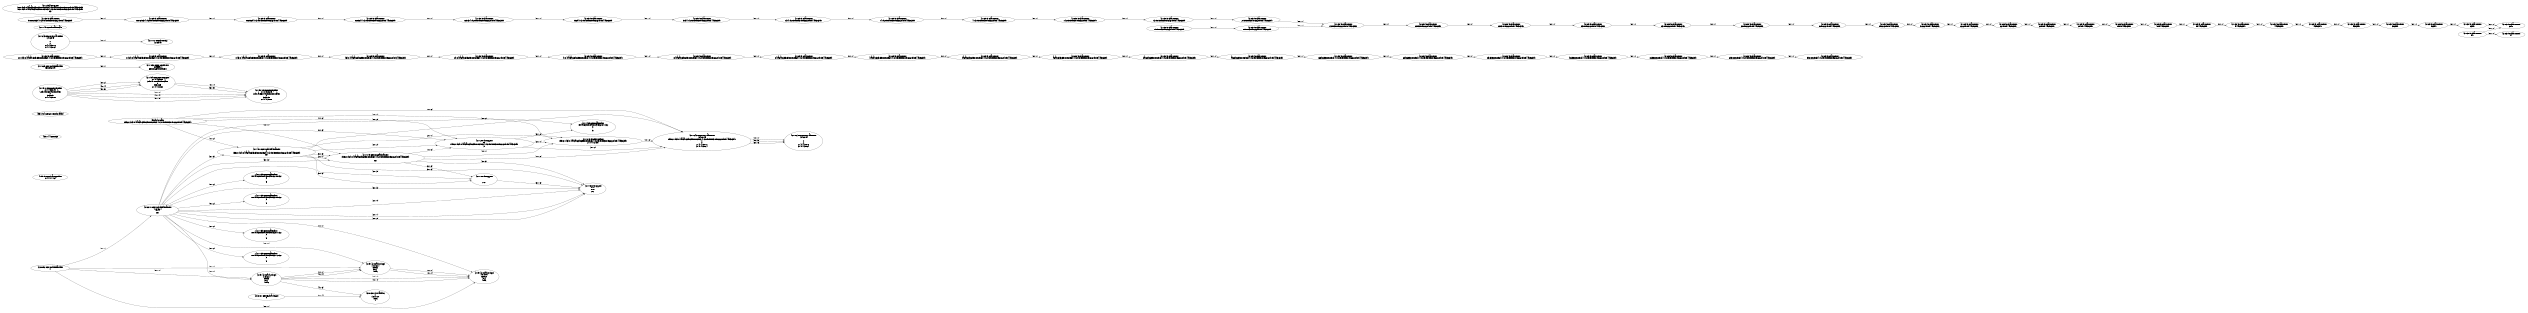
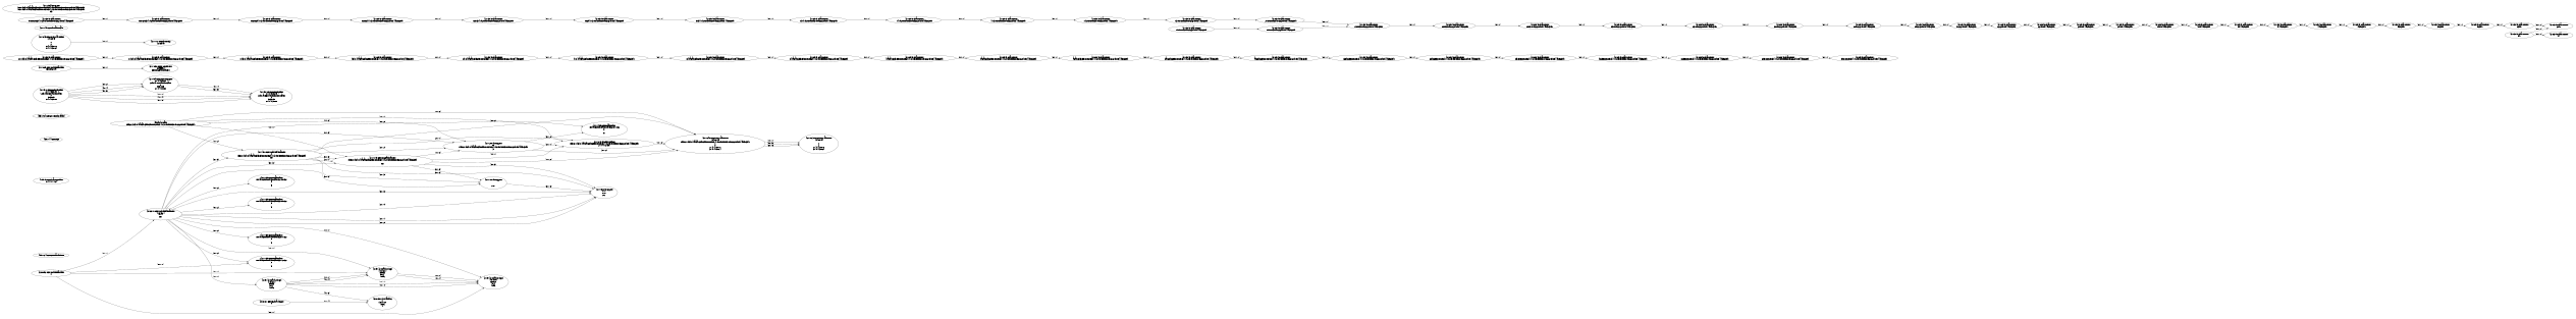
  digraph {
    rankdir=LR
    n1 [label="4594340.main\n055c01dcf184da6ab63f865588ec856b41d20505eee380566c28b8544fc5639b"]
    n2 [label="4217480.GetModuleFileNameA\n0\n055c01dcf184da6ab63f865588ec856b41d20505eee380566c28b8544fc5639b\n261"]
    n3 [label="4217079.GetLongPathNameA\n055c01dcf184da6ab63f865588ec856b41d20505eee380566c28b8544fc5639b\n\n261"]
    n4 [label="4217200.lstrcpynA\n05\n055c01dcf184da6ab63f865588ec856b41d20505eee380566c28b8544fc5639b\n3"]
    n5 [label="4217273.FindFirstFileA\n055c01dcf184da6ab63f865588ec856b41d20505eee380566c28b8544fc5639b\n2147412438"]
    n6 [label="4217643.RegQueryValueExA\n4216875\n055c01dcf184da6ab63f865588ec856b41d20505eee380566c28b8544fc5639b\n0\n0\n2147413070\n2147413064"]
    n7 [label="4217100.lstrcpynA\n\n\n261"]
    n8 [label="4217736.lstrcpynA\nPZM\nPZM\n261"]
    n9 [label="4217755.GetLocaleInfoA\nretval_GetThreadLocale_32841_32\n3\n\n5"]
    n10 [label="4217673.RegQueryValueExA\n4216875\n\n0\n0\n2147413070\n2147413064"]
    n11 [label="4220092.GetModuleHandleA\n0"]
    n12 [label="4216870.GetModuleFileNameA\n4194304\nPZM\n261"]
    n13 [label="4219742.LoadStringA\n4194304\n65503\nLs@\n4096"]
    n14 [label="4219742.LoadStringA\n4194304\n65502\nDs@\n4096"]
    n15 [label="4219742.LoadStringA\n4194304\n65500\n4s@\n4096"]
    n16 [label="4217755.GetLocaleInfoA\nretval_GetThreadLocale_32798_32\n3\n\n5"]
    n17 [label="4217755.GetLocaleInfoA\nretval_GetThreadLocale_32789_32\n3\n\n5"]
    n18 [label="4217755.GetLocaleInfoA\nretval_GetThreadLocale_32801_32\n3\n\n5"]
    n19 [label="4217755.GetLocaleInfoA\nretval_GetThreadLocale_32772_32\n3\n\n5"]
    n20 [label="4200030.VirtualAlloc\n0\n1310720\n4096\n4"]
    n21 [label="4208181.GetKeyboardType\n0"]
+   n22 [label="4591724.GetCommandLineA\n"]
    n23 [label="4199190.GetStartupInfoA\n2147417464"]
    n24 [label="4591744.GetACP\n"]
    n25 [label="4591754.GetCurrentThreadId\n"]
    n26 [label="4217510.RegOpenKeyExA\n2147483649\nSoftware\Borland\Locales\n0\n983065\n2147413080"]
    n27 [label="4217540.RegOpenKeyExA\n2147483650\nSoftware\Borland\Locales\n0\n983065\n2147413080"]
    n28 [label="4217570.RegOpenKeyExA\n2147483649\nSoftware\Borland\Delphi\Locales\n0\n983065\n2147413080"]
    n29 [label="4217029.GetModuleHandleA\nkernel32.dll"]
    n30 [label="4217052.GetProcAddress\n6295592\nGetLongPathNameA"]
    n31 [label="4216975.CharNextA\nc01dcf184da6ab63f865588ec856b41d20505eee380566c28b8544fc5639b"]
    n32 [label="4216975.CharNextA\n01dcf184da6ab63f865588ec856b41d20505eee380566c28b8544fc5639b"]
    n33 [label="4216975.CharNextA\n1dcf184da6ab63f865588ec856b41d20505eee380566c28b8544fc5639b"]
    n34 [label="4216975.CharNextA\ndcf184da6ab63f865588ec856b41d20505eee380566c28b8544fc5639b"]
    n35 [label="4216975.CharNextA\ncf184da6ab63f865588ec856b41d20505eee380566c28b8544fc5639b"]
    n36 [label="4216975.CharNextA\nf184da6ab63f865588ec856b41d20505eee380566c28b8544fc5639b"]
    n37 [label="4216975.CharNextA\n184da6ab63f865588ec856b41d20505eee380566c28b8544fc5639b"]
    n38 [label="4216975.CharNextA\n84da6ab63f865588ec856b41d20505eee380566c28b8544fc5639b"]
    n39 [label="4216975.CharNextA\n4da6ab63f865588ec856b41d20505eee380566c28b8544fc5639b"]
    n40 [label="4216975.CharNextA\nda6ab63f865588ec856b41d20505eee380566c28b8544fc5639b"]
    n41 [label="4216975.CharNextA\na6ab63f865588ec856b41d20505eee380566c28b8544fc5639b"]
    n42 [label="4217643.RegQueryValueExA\n4216875\n\n0\n0\n2147413070\n2147413064"]
    n43 [label="4217707.RegCloseKey\n4216875"]
    n44 [label="4217749.GetThreadLocale\n"]
    n45 [label="4216975.CharNextA\n6ab63f865588ec856b41d20505eee380566c28b8544fc5639b"]
    n46 [label="4216975.CharNextA\nab63f865588ec856b41d20505eee380566c28b8544fc5639b"]
    n47 [label="4216975.CharNextA\nb63f865588ec856b41d20505eee380566c28b8544fc5639b"]
    n48 [label="4216975.CharNextA\n63f865588ec856b41d20505eee380566c28b8544fc5639b"]
    n49 [label="4216975.CharNextA\n3f865588ec856b41d20505eee380566c28b8544fc5639b"]
    n50 [label="4216975.CharNextA\nf865588ec856b41d20505eee380566c28b8544fc5639b"]
    n51 [label="4216975.CharNextA\n865588ec856b41d20505eee380566c28b8544fc5639b"]
    n52 [label="4216975.CharNextA\n65588ec856b41d20505eee380566c28b8544fc5639b"]
    n53 [label="4216975.CharNextA\n5588ec856b41d20505eee380566c28b8544fc5639b"]
    n54 [label="4216975.CharNextA\n588ec856b41d20505eee380566c28b8544fc5639b"]
    n55 [label="4216975.CharNextA\n88ec856b41d20505eee380566c28b8544fc5639b"]
    n56 [label="4216975.CharNextA\n8ec856b41d20505eee380566c28b8544fc5639b"]
    n57 [label="4216975.CharNextA\nec856b41d20505eee380566c28b8544fc5639b"]
    n58 [label="4216975.CharNextA\nc856b41d20505eee380566c28b8544fc5639b"]
    n59 [label="4216975.CharNextA\n856b41d20505eee380566c28b8544fc5639b"]
    n60 [label="4216975.CharNextA\n56b41d20505eee380566c28b8544fc5639b"]
    n61 [label="4216975.CharNextA\n6b41d20505eee380566c28b8544fc5639b"]
    n62 [label="4216975.CharNextA\nb41d20505eee380566c28b8544fc5639b"]
    n63 [label="4216975.CharNextA\n41d20505eee380566c28b8544fc5639b"]
    n64 [label="4216975.CharNextA\n1d20505eee380566c28b8544fc5639b"]
    n65 [label="4216975.CharNextA\nd20505eee380566c28b8544fc5639b"]
    n66 [label="4216975.CharNextA\n20505eee380566c28b8544fc5639b"]
    n67 [label="4216975.CharNextA\n05eee380566c28b8544fc5639b"]
    n68 [label="4216975.CharNextA\n0505eee380566c28b8544fc5639b"]
    n69 [label="4216975.CharNextA\n505eee380566c28b8544fc5639b"]
    n70 [label="4216975.CharNextA\n5eee380566c28b8544fc5639b"]
    n71 [label="4216975.CharNextA\neee380566c28b8544fc5639b"]
    n72 [label="4216975.CharNextA\nee380566c28b8544fc5639b"]
    n73 [label="4216975.CharNextA\ne380566c28b8544fc5639b"]
    n74 [label="4216975.CharNextA\n380566c28b8544fc5639b"]
    n75 [label="4216975.CharNextA\n80566c28b8544fc5639b"]
    n76 [label="4216975.CharNextA\n0566c28b8544fc5639b"]
    n77 [label="4216975.CharNextA\n566c28b8544fc5639b"]
    n78 [label="4216975.CharNextA\n66c28b8544fc5639b"]
    n79 [label="4216975.CharNextA\n6c28b8544fc5639b"]
    n80 [label="4216975.CharNextA\nc28b8544fc5639b"]
    n81 [label="4216975.CharNextA\n28b8544fc5639b"]
    n82 [label="4216975.CharNextA\n8b8544fc5639b"]
    n83 [label="4216975.CharNextA\nb8544fc5639b"]
    n84 [label="4216975.CharNextA\n8544fc5639b"]
    n85 [label="4216975.CharNextA\n544fc5639b"]
    n86 [label="4216975.CharNextA\n44fc5639b"]
    n87 [label="4216975.CharNextA\n4fc5639b"]
    n88 [label="4216975.CharNextA\nfc5639b"]
    n89 [label="4216975.CharNextA\nc5639b"]
    n90 [label="4216975.CharNextA\n5639b"]
    n91 [label="4216975.CharNextA\n639b"]
    n92 [label="4216975.CharNextA\n39b"]
    n93 [label="4216975.CharNextA\n9b"]
    n94 [label="4216975.CharNextA\nb"]
    n95 [label="4217254.lstrcpynA\n5c01dcf184da6ab63f865588ec856b41d20505eee380566c28b8544fc5639b\n5c01dcf184da6ab63f865588ec856b41d20505eee380566c28b8544fc5639b\n63"]
    n1 -> n2 [label="(1-->2)"]
    n1 -> n3 [label="(1-->1)"]
    n1 -> n4 [label="(1-->2)"]
    n1 -> n5 [label="(1-->1)"]
    n1 -> n6 [label="(1-->2)"]
    n2 -> n3 [label="(2-->1)"]
    n2 -> n3 [label="(3-->3)"]
    n2 -> n4 [label="(2-->2)"]
    n2 -> n5 [label="(2-->1)"]
    n2 -> n6 [label="(2-->2)"]
    n2 -> n7 [label="(3-->3)"]
    n2 -> n8 [label="(3-->3)"]
    n3 -> n4 [label="(1-->2)"]
    n3 -> n5 [label="(1-->1)"]
    n3 -> n6 [label="(1-->2)"]
    n3 -> n7 [label="(3-->3)"]
    n3 -> n8 [label="(3-->3)"]
    n4 -> n5 [label="(2-->1)"]
    n4 -> n6 [label="(2-->2)"]
    n4 -> n9 [label="(3-->2)"]
    n5 -> n6 [label="(1-->2)"]
    n6 -> n10 [label="(1-->1)"]
    n6 -> n10 [label="(5-->5)"]
    n6 -> n10 [label="(6-->6)"]
    n7 -> n8 [label="(3-->3)"]
    n11 -> n12 [label="(0-->1)"]
-   n11 -> n13 [label="(0-->1)"]
+   n11 -> n19 [label="(0-->1)"]
    n11 -> n14 [label="(0-->1)"]
    n11 -> n15 [label="(0-->1)"]
    n12 -> n2 [label="(3-->3)"]
    n12 -> n3 [label="(3-->3)"]
    n12 -> n4 [label="(0-->3)"]
    n12 -> n7 [label="(3-->3)"]
    n12 -> n8 [label="(2-->1)"]
    n12 -> n8 [label="(2-->2)"]
    n12 -> n8 [label="(3-->3)"]
    n12 -> n8 [label="(2-->0)"]
    n12 -> n9 [label="(0-->2)"]
    n12 -> n13 [label="(1-->1)"]
    n12 -> n14 [label="(1-->1)"]
    n12 -> n15 [label="(1-->1)"]
    n12 -> n16 [label="(0-->2)"]
    n12 -> n17 [label="(0-->2)"]
    n12 -> n18 [label="(0-->2)"]
    n12 -> n19 [label="(0-->2)"]
    n13 -> n14 [label="(1-->1)"]
    n13 -> n14 [label="(4-->4)"]
    n13 -> n15 [label="(1-->1)"]
    n13 -> n15 [label="(4-->4)"]
    n13 -> n20 [label="(4-->3)"]
    n14 -> n15 [label="(1-->1)"]
    n14 -> n15 [label="(4-->4)"]
    n21 -> n20 [label="(0-->4)"]
    n26 -> n27 [label="(2-->2)"]
    n26 -> n27 [label="(4-->4)"]
    n26 -> n27 [label="(5-->5)"]
    n26 -> n28 [label="(1-->1)"]
    n26 -> n28 [label="(4-->4)"]
    n26 -> n28 [label="(5-->5)"]
    n27 -> n28 [label="(4-->4)"]
    n27 -> n28 [label="(5-->5)"]
    n29 -> n30 [label="(0-->1)"]
    n31 -> n32 [label="(0-->1)"]
    n32 -> n33 [label="(0-->1)"]
    n33 -> n34 [label="(0-->1)"]
    n34 -> n35 [label="(0-->1)"]
    n35 -> n36 [label="(0-->1)"]
    n36 -> n37 [label="(0-->1)"]
    n37 -> n38 [label="(0-->1)"]
    n38 -> n39 [label="(0-->1)"]
    n39 -> n40 [label="(0-->1)"]
    n40 -> n41 [label="(0-->1)"]
    n41 -> n45 [label="(0-->1)"]
    n42 -> n43 [label="(1-->1)"]
    n45 -> n46 [label="(0-->1)"]
    n46 -> n47 [label="(0-->1)"]
    n47 -> n48 [label="(0-->1)"]
    n48 -> n49 [label="(0-->1)"]
    n49 -> n50 [label="(0-->1)"]
    n50 -> n51 [label="(0-->1)"]
    n51 -> n52 [label="(0-->1)"]
    n52 -> n53 [label="(0-->1)"]
    n54 -> n55 [label="(0-->1)"]
    n55 -> n56 [label="(0-->1)"]
    n56 -> n57 [label="(0-->1)"]
    n57 -> n58 [label="(0-->1)"]
    n58 -> n59 [label="(0-->1)"]
    n59 -> n60 [label="(0-->1)"]
    n60 -> n61 [label="(0-->1)"]
    n61 -> n62 [label="(0-->1)"]
    n62 -> n63 [label="(0-->1)"]
    n63 -> n64 [label="(0-->1)"]
    n64 -> n65 [label="(0-->1)"]
    n65 -> n66 [label="(0-->1)"]
    n66 -> n67 [label="(0-->1)"]
    n67 -> n70 [label="(0-->1)"]
    n68 -> n69 [label="(0-->1)"]
    n69 -> n67 [label="(0-->1)"]
    n70 -> n71 [label="(0-->1)"]
    n71 -> n72 [label="(0-->1)"]
    n72 -> n73 [label="(0-->1)"]
    n73 -> n74 [label="(0-->1)"]
    n74 -> n75 [label="(0-->1)"]
    n75 -> n76 [label="(0-->1)"]
    n76 -> n77 [label="(0-->1)"]
    n77 -> n78 [label="(0-->1)"]
    n78 -> n79 [label="(0-->1)"]
    n79 -> n80 [label="(0-->1)"]
    n80 -> n81 [label="(0-->1)"]
    n81 -> n82 [label="(0-->1)"]
    n82 -> n83 [label="(0-->1)"]
    n83 -> n84 [label="(0-->1)"]
    n84 -> n85 [label="(0-->1)"]
    n85 -> n86 [label="(0-->1)"]
    n86 -> n87 [label="(0-->1)"]
    n87 -> n88 [label="(0-->1)"]
    n88 -> n89 [label="(0-->1)"]
    n89 -> n90 [label="(0-->1)"]
    n90 -> n91 [label="(0-->1)"]
    n91 -> n92 [label="(0-->1)"]
    n93 -> n92 [label="(0-->1)"]
    n93 -> n94 [label="(0-->1)"]
  }
